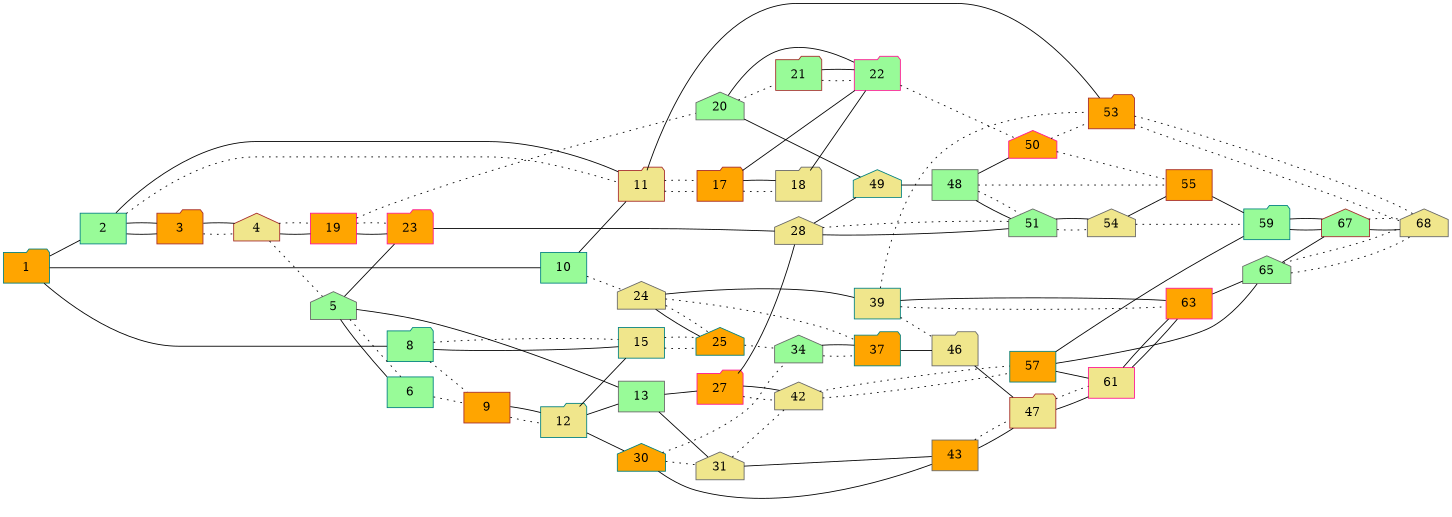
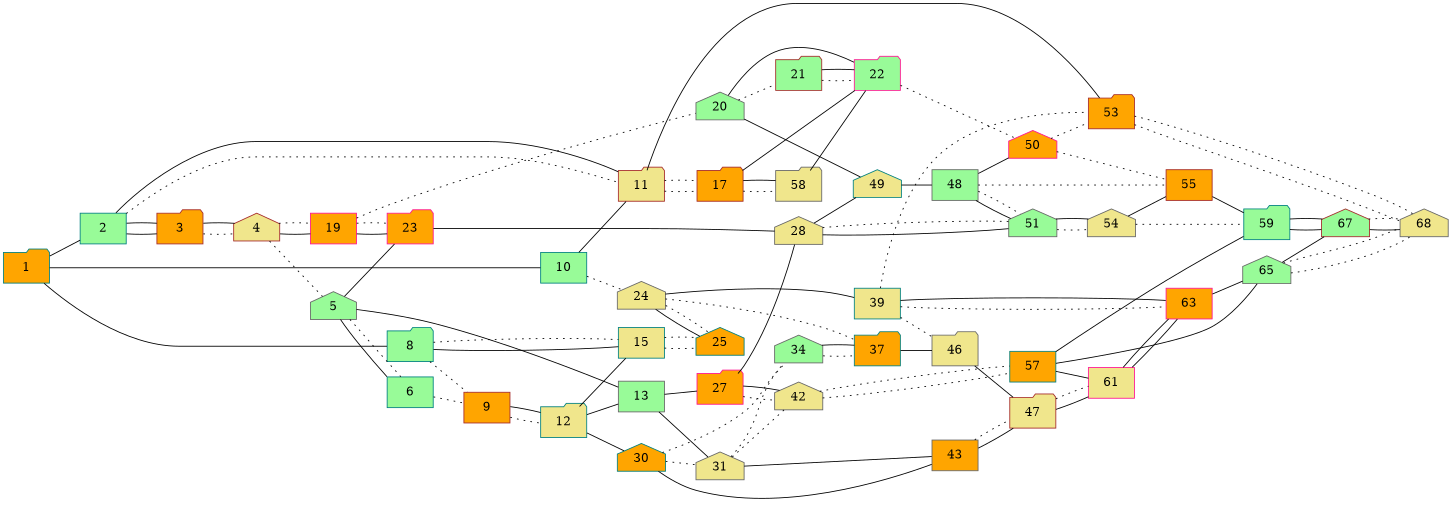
  graph {
    rankdir=LR
    node [color=gray40 fillcolor=orange shape=house style=filled]
    edge [style=solid]
    1 [color=teal shape=folder super="+7"]
    2 [color=teal fillcolor=palegreen shape=box]
    8 [color=teal fillcolor=palegreen shape=folder]
    10 [color=teal fillcolor=palegreen shape=box]
    3 [color=brown shape=folder]
    11 [color=brown fillcolor=khaki shape=folder]
    9 [color=brown shape=box]
    15 [color=teal fillcolor=khaki shape=box]
    24 [fillcolor=khaki super="+38"]
    4 [color=brown fillcolor=khaki]
    17 [color=brown shape=folder]
    53 [color=brown shape=folder]
    5 [fillcolor=palegreen super="+14"]
    19 [color=deeppink shape=box]
    6 [color=teal fillcolor=palegreen shape=box]
    13 [fillcolor=palegreen shape=box super="+26"]
    23 [color=deeppink shape=folder]
    20 [fillcolor=palegreen super="+32"]
    27 [color=deeppink shape=folder]
    31 [fillcolor=khaki super="+41"]
    28 [fillcolor=khaki super="+29"]
    12 [color=teal fillcolor=khaki shape=folder super="+16"]
    25 [color=teal]
    30 [color=teal super="+36"]
    39 [color=teal fillcolor=khaki shape=box super="+40"]
    37 [color=teal shape=folder super="+45"]
    46 [fillcolor=khaki shape=folder]
    63 [color=deeppink shape=box super="+64"]
-   18 [fillcolor=khaki shape=folder]
+   18 [fillcolor=khaki shape=folder label=58]
    22 [color=deeppink fillcolor=palegreen shape=folder super="+33"]
    68 [fillcolor=khaki]
    34 [fillcolor=palegreen super="+35"]
    43 [shape=box]
    42 [fillcolor=khaki]
    50 [color=deeppink super="+52"]
    21 [color=brown fillcolor=palegreen shape=folder]
    n37 [color=teal fillcolor=khaki label=49]
    48 [fillcolor=palegreen shape=box super="+49"]
    55 [color=brown shape=box super="+56"]
    51 [fillcolor=palegreen]
    57 [color=teal shape=box super="+58"]
    54 [fillcolor=khaki]
    47 [color=brown fillcolor=khaki shape=folder]
    65 [fillcolor=palegreen super="+66"]
    61 [color=deeppink fillcolor=khaki shape=box super="+62"]
    59 [color=teal fillcolor=palegreen shape=folder super="+60"]
    67 [color=brown fillcolor=palegreen]
    1 -- 2
    1 -- 8
    1 -- 10
    2 -- 3
    2 -- 3
    2 -- 11 [style=dotted]
    2 -- 11
    8 -- 9 [style=dotted]
    8 -- 15
    8 -- 15 [style=dotted]
    10 -- 11
    10 -- 24 [style=dotted]
    3 -- 4 [style=dotted]
    3 -- 4
    11 -- 17 [style=dotted]
    11 -- 17 [style=dotted]
    11 -- 53
    9 -- 12 [style=dotted]
    9 -- 12
    15 -- 25 [style=dotted]
    15 -- 25 [style=dotted]
    24 -- 25
    24 -- 25 [style=dotted]
    24 -- 39
    24 -- 37 [style=dotted]
    4 -- 5 [style=dotted]
    4 -- 19
    4 -- 19 [style=dotted]
    17 -- 18 [style=dotted]
    17 -- 18
    17 -- 22
    53 -- 68 [style=dotted]
    53 -- 68 [style=dotted]
    5 -- 6
    5 -- 6 [style=dotted]
    5 -- 13
    5 -- 23
    19 -- 23
    19 -- 23 [style=dotted]
    19 -- 20 [style=dotted]
    6 -- 9 [style=dotted]
    13 -- 27
    13 -- 31
    23 -- 28
    20 -- 22
    20 -- 21 [style=dotted]
    20 -- n37
    27 -- 28
    27 -- 42 [style=dotted]
    27 -- 42
    31 -- 43
    31 -- 42 [style=dotted]
    28 -- n37
    28 -- 51
    28 -- 51 [style=dotted]
    12 -- 15
    12 -- 13
    12 -- 30
-   25 -- 34 [style=dotted]
+   31 -- 34 [style=dotted]
    30 -- 31 [style=dotted]
    30 -- 34 [style=dotted]
    30 -- 43
    39 -- 53 [style=dotted]
    39 -- 46 [style=dotted]
    39 -- 63 [style=dotted]
    39 -- 63
    37 -- 46
    46 -- 47
    63 -- 65
    18 -- 22
    22 -- 50 [style=dotted]
    34 -- 37 [style=dotted weight=2]
    34 -- 37
    43 -- 47
    43 -- 47 [style=dotted]
    42 -- 57 [style=dotted]
    42 -- 57 [style=dotted]
    50 -- 53 [style=dotted]
    50 -- 55 [style=dotted]
    21 -- 22 [style=dotted]
    21 -- 22
    n37 -- 48
    48 -- 50
    48 -- 55 [style=dotted]
    48 -- 51
    48 -- 51 [style=dotted]
    55 -- 59
    51 -- 54 [style=dotted]
    51 -- 54
    57 -- 65
    57 -- 61
    57 -- 59
    54 -- 55
    54 -- 59 [style=dotted]
    47 -- 61
    47 -- 61 [style=dotted]
    65 -- 68 [style=dotted]
    65 -- 68 [style=dotted]
    65 -- 67
    61 -- 63 [weight=2]
    61 -- 63
    59 -- 67
    59 -- 67
    67 -- 68
    67 -- 68 [style=dotted]
  }
